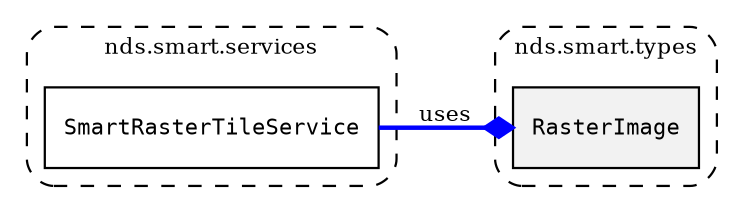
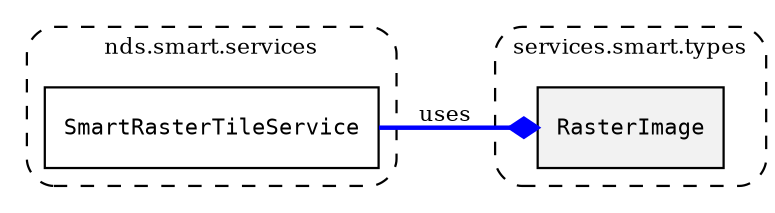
  digraph {
    fontsize=10
    rankdir=LR
    node [fontsize=10 shape=box]
    n1 [fillcolor="#0000000D" label=<<font face="monospace"><table align="center" border="0" cellspacing="0" cellpadding="0"><tr><td href="../../../content/packages/nds.smart.types.html#Subtype-RasterImage" title="Subtype defined in nds.smart.types">RasterImage</td></tr></table></font>> style=filled]
    n2 [label=<<font face="monospace"><table align="center" border="0" cellspacing="0" cellpadding="0"><tr><td href="../../../content/packages/nds.smart.services.html#Service-SmartRasterTileService" title="Service defined in nds.smart.services">SmartRasterTileService</td></tr></table></font>>]
    subgraph cluster_1 {
-     label="nds.smart.types"
+     label="services.smart.types"
      style="dashed, rounded"
      n1
    }
    subgraph cluster_2 {
      label="nds.smart.services"
      style="dashed, rounded"
      n2
    }
    n2 -> n1 [fontsize=10 label=uses color=blue style=bold arrowhead=diamond]
  }
